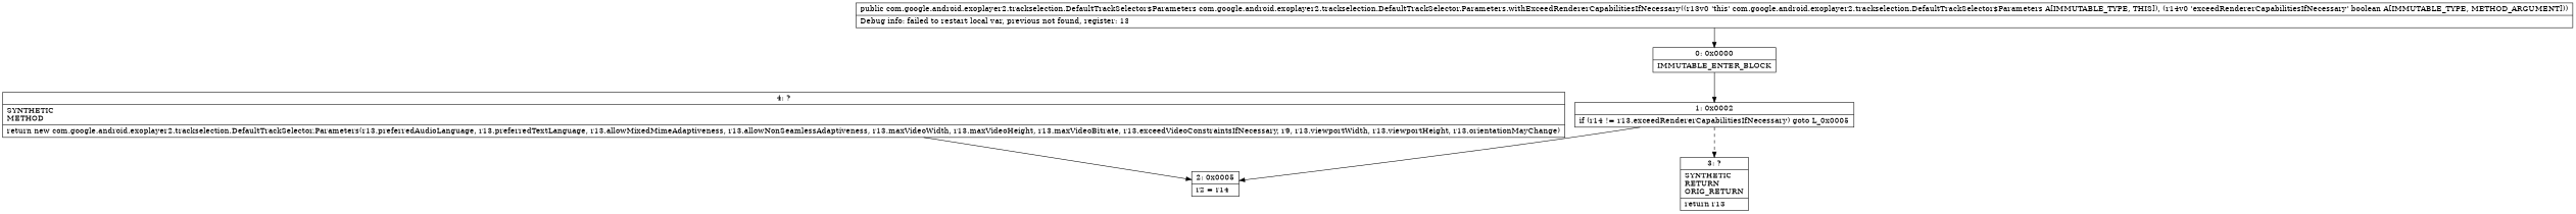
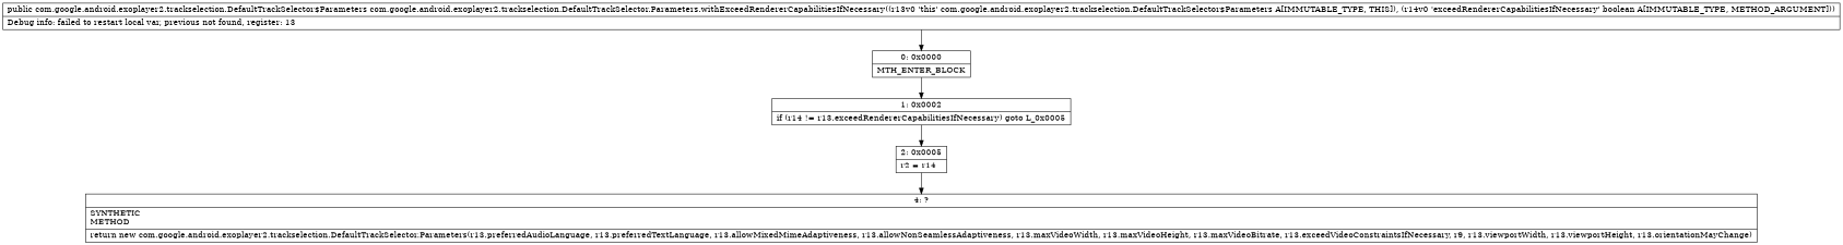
  digraph {
    node [shape=record]
-   n1 [label="{0\:\ 0x0000|IMMUTABLE_ENTER_BLOCK\l}"]
+   n1 [label="{0\:\ 0x0000|MTH_ENTER_BLOCK\l}"]
    n2 [label="{1\:\ 0x0002|if (r14 != r13.exceedRendererCapabilitiesIfNecessary) goto L_0x0005\l}"]
    n3 [label="{2\:\ 0x0005|r2 = r14\l}"]
-   n4 [label="{3\:\ ?|SYNTHETIC\lRETURN\lORIG_RETURN\l|return r13\l}"]
    n5 [label="{4\:\ ?|SYNTHETIC\lMETHOD\l|return new com.google.android.exoplayer2.trackselection.DefaultTrackSelector.Parameters(r13.preferredAudioLanguage, r13.preferredTextLanguage, r13.allowMixedMimeAdaptiveness, r13.allowNonSeamlessAdaptiveness, r13.maxVideoWidth, r13.maxVideoHeight, r13.maxVideoBitrate, r13.exceedVideoConstraintsIfNecessary, r9, r13.viewportWidth, r13.viewportHeight, r13.orientationMayChange)\l}"]
    n6 [label="{public com.google.android.exoplayer2.trackselection.DefaultTrackSelector$Parameters com.google.android.exoplayer2.trackselection.DefaultTrackSelector.Parameters.withExceedRendererCapabilitiesIfNecessary((r13v0 'this' com.google.android.exoplayer2.trackselection.DefaultTrackSelector$Parameters A[IMMUTABLE_TYPE, THIS]), (r14v0 'exceedRendererCapabilitiesIfNecessary' boolean A[IMMUTABLE_TYPE, METHOD_ARGUMENT]))  | Debug info: failed to restart local var, previous not found, register: 13\l}"]
    n1 -> n2
    n2 -> n3
-   n2 -> n4 [style=dashed]
-   n5 -> n3
+   n3 -> n5
    n6 -> n1
  }
